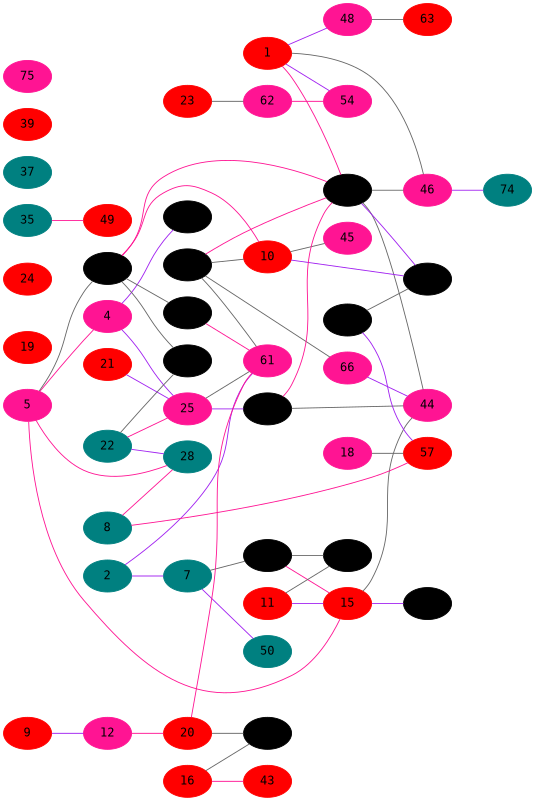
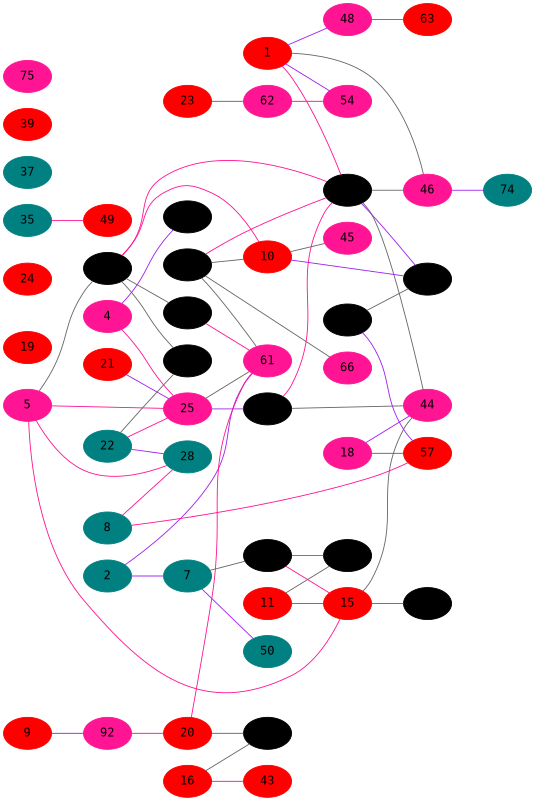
  graph {
    fontname="DejaVu Sans Mono"
    rankdir=LR
    node [color=red fontname="DejaVu Sans Mono" style=filled]
    edge [color=gray40 fontname="DejaVu Sans Mono"]
    31 [color=black super="+47"]
    46 [color=deeppink super="+55"]
    44 [color=deeppink]
    52 [color=black]
    1
    48 [color=deeppink]
    54 [color=deeppink super="+56"]
    74 [color=teal]
    63
    2 [color=teal]
    7 [color=teal]
    n12 [color=deeppink label=61 super="+68"]
    13 [color=black super="+14"]
    50 [color=teal]
    10 [super="+58"]
    45 [color=deeppink]
    3 [color=black]
    n18 [color=deeppink label=66]
    25 [color=deeppink super="+59+36"]
    27 [color=black]
    4 [color=deeppink]
    42 [color=black]
    5 [color=deeppink super="+71+32+29"]
    6 [color=black]
    15
    28 [color=teal super="+40"]
    17 [color=black super="+53"]
    51 [color=black]
    69 [color=black]
    30 [color=black]
    8 [color=teal]
    57
-   12 [color=deeppink]
+   12 [color=deeppink label=92]
    9
    20
    11
    34 [color=black]
    16 [super="+66+33"]
    43
    18 [color=deeppink super="+26"]
    19
    21
    22 [color=teal]
    62 [color=deeppink]
    23
    24
    35 [color=teal]
    49
    37 [color=teal]
    39
    41 [color=black]
    75 [color=deeppink]
    31 -- 46 [weight=2]
    31 -- 44
    31 -- 52 [color=purple]
    46 -- 74 [color=purple]
    1 -- 31 [color=deeppink]
    1 -- 46
    1 -- 48 [color=purple]
    1 -- 54 [color=purple]
    48 -- 63
    2 -- 7 [color=purple]
    2 -- n12 [color=purple]
    7 -- 13
    7 -- 50 [color=purple]
    13 -- 15 [color=deeppink]
    13 -- 30
    10 -- 52 [color=purple]
    10 -- 45
    3 -- 31 [color=deeppink]
    3 -- n12
    3 -- 10
    3 -- n18
    25 -- n12
    25 -- 27 [color=purple]
    27 -- 31 [color=deeppink]
    27 -- 44
-   4 -- 25 [color=purple]
+   4 -- 25 [color=deeppink]
    4 -- 42 [color=purple]
-   5 -- 4 [color=deeppink]
+   5 -- 25 [color=deeppink]
    5 -- 6
    5 -- 15 [color=deeppink]
    5 -- 28 [color=deeppink]
    6 -- 31 [color=deeppink]
    6 -- 10 [color=deeppink]
    6 -- 17
    6 -- 51
    15 -- 44
    15 -- 69 [color=purple]
    17 -- n12 [color=deeppink]
    8 -- 28 [color=deeppink]
    8 -- 57 [color=deeppink]
    12 -- 20 [color=deeppink]
    9 -- 12 [color=purple]
    20 -- n12 [color=deeppink]
    20 -- 34
    11 -- 15 [color=purple]
    11 -- 30
    16 -- 34
    16 -- 43 [color=deeppink]
-   n18 -- 44 [color=purple]
+   18 -- 44 [color=purple]
    18 -- 57 [weight=2]
    21 -- 25 [color=purple]
    22 -- 25 [color=deeppink]
    22 -- 28 [color=purple]
    22 -- 51
    62 -- 54 [color=deeppink]
    23 -- 62
    35 -- 49 [color=deeppink]
    41 -- 52
    41 -- 57 [color=purple]
  }
